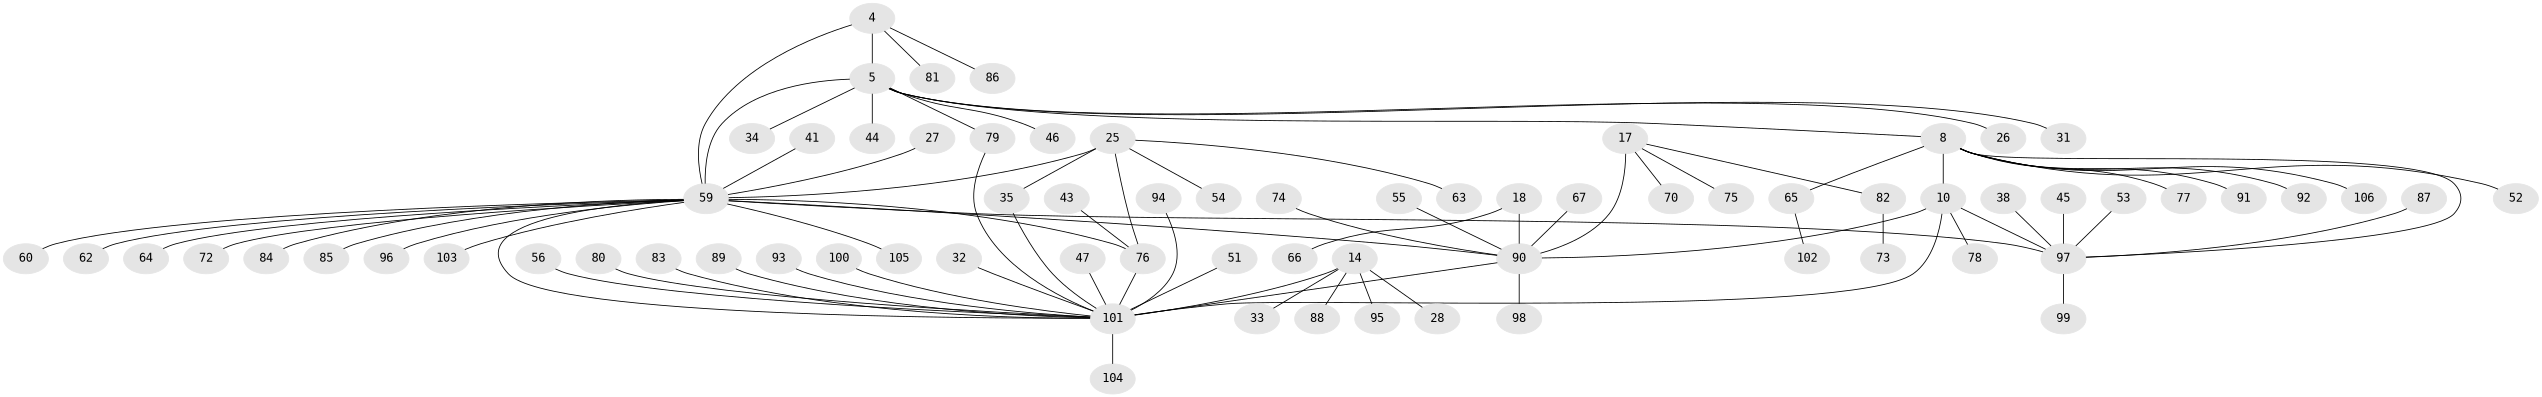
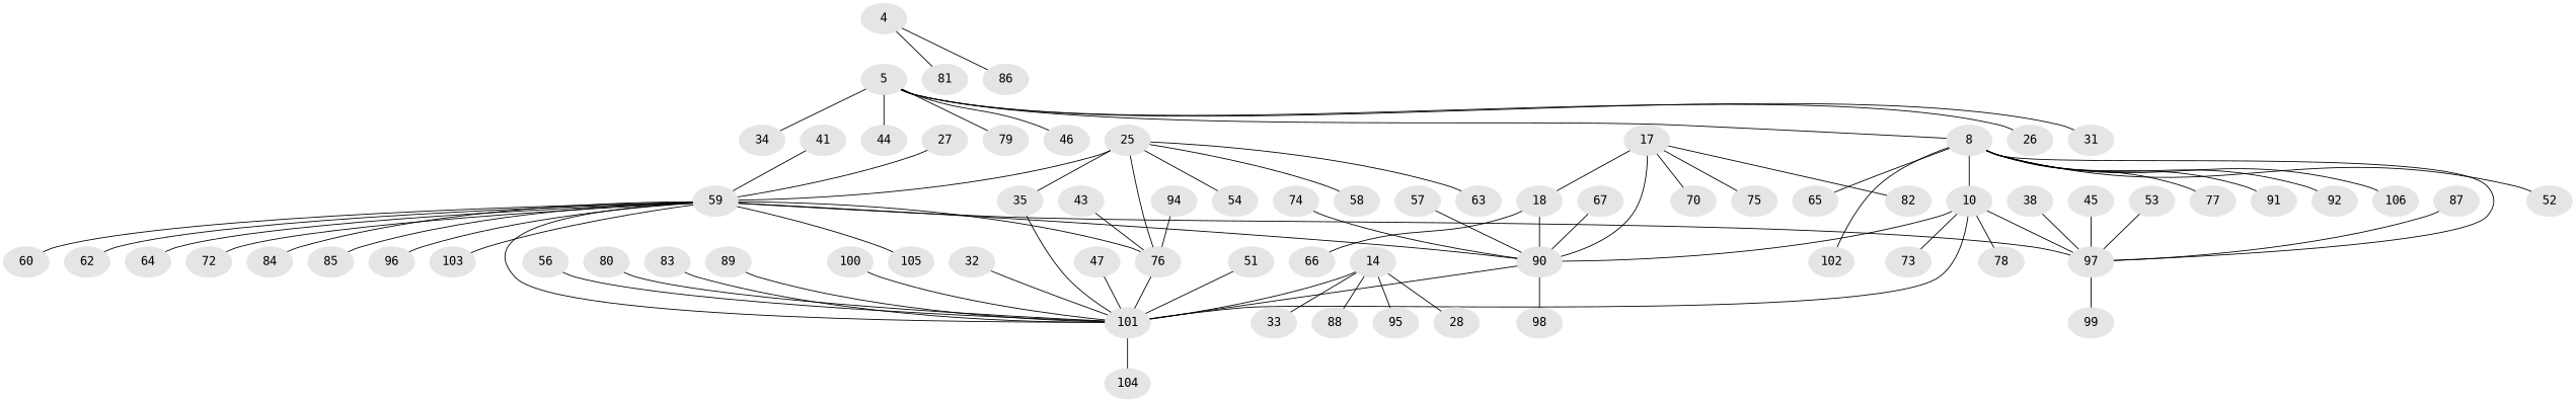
  graph {
    fontname="DejaVu Sans Mono"
    node [color=gray90 fontname="DejaVu Sans Mono" style=filled]
    edge [fontname="DejaVu Sans Mono"]
    4 [super="+3"]
    5 [super="+1"]
    59 [super="+30+22+2"]
    81
    86 [super="+71"]
    8 [super="+7"]
    26
    31
    34
    44
    46
    79
    97 [super="+9"]
    90 [super="+48+20"]
    101 [super="+15"]
    76 [super="+61+23"]
    60
    62 [super="+50"]
    64
    72 [super="+57"]
    84
    85
    96
    103
    105
    10 [super="+6"]
    52
    65
    77
    91
    92 [super="+68+69"]
    102
    106
    73
    78 [super="+39"]
    99
    98
    104
    14 [super="+11"]
    28
    33
    88
    95
    17 [super="+16"]
    18
    70
    75 [super="+40"]
    82
    66 [super="+29"]
    25 [super="+24"]
    35
    54 [super="+36"]
+   58 [super="+49"]
    63
    27
    32
    38
    41
    43
    45
    47 [super="+37"]
    51
    53
-   55
+   55 [label=57]
    56 [super="+42"]
    67
    74
    80
    83
    87
    89
-   93
    94
    100
-   4 -- 5 [weight=4]
-   4 -- 59 [weight=2]
    4 -- 81
    4 -- 86
-   5 -- 59 [weight=2]
    5 -- 8
    5 -- 26
    5 -- 31
    5 -- 34
    5 -- 44
    5 -- 46
    5 -- 79
    59 -- 97
    59 -- 90 [weight=2]
    59 -- 101 [weight=2]
    59 -- 76 [weight=3]
    59 -- 60
    59 -- 62
    59 -- 64
    59 -- 72
    59 -- 84
    59 -- 85
    59 -- 96
    59 -- 103
    59 -- 105
    8 -- 97 [weight=2]
    8 -- 10 [weight=4]
    8 -- 52
    8 -- 65
    8 -- 77
    8 -- 91
    8 -- 92
-   65 -- 102
+   8 -- 102
    8 -- 106
-   79 -- 101
    97 -- 99
    90 -- 101 [weight=2]
    90 -- 98
    101 -- 104
    76 -- 101
    10 -- 97 [weight=2]
    10 -- 90
    10 -- 101
-   82 -- 73
+   10 -- 73
    10 -- 78
    14 -- 101 [weight=6]
    14 -- 28
    14 -- 33
    14 -- 88
    14 -- 95
    17 -- 90 [weight=5]
+   17 -- 18 [weight=2]
    17 -- 70
    17 -- 75
    17 -- 82
    18 -- 90 [weight=2]
    18 -- 66
    25 -- 59 [weight=2]
    25 -- 76 [weight=4]
    25 -- 35
    25 -- 54
+   25 -- 58
    25 -- 63
    35 -- 101
    27 -- 59
    32 -- 101
    38 -- 97
    41 -- 59
    43 -- 76
    45 -- 97
    47 -- 101
    51 -- 101
    53 -- 97
    55 -- 90
    56 -- 101
    67 -- 90
    74 -- 90
    80 -- 101
    83 -- 101
    87 -- 97
    89 -- 101
-   93 -- 101
-   94 -- 101
+   94 -- 76
    100 -- 101
  }
